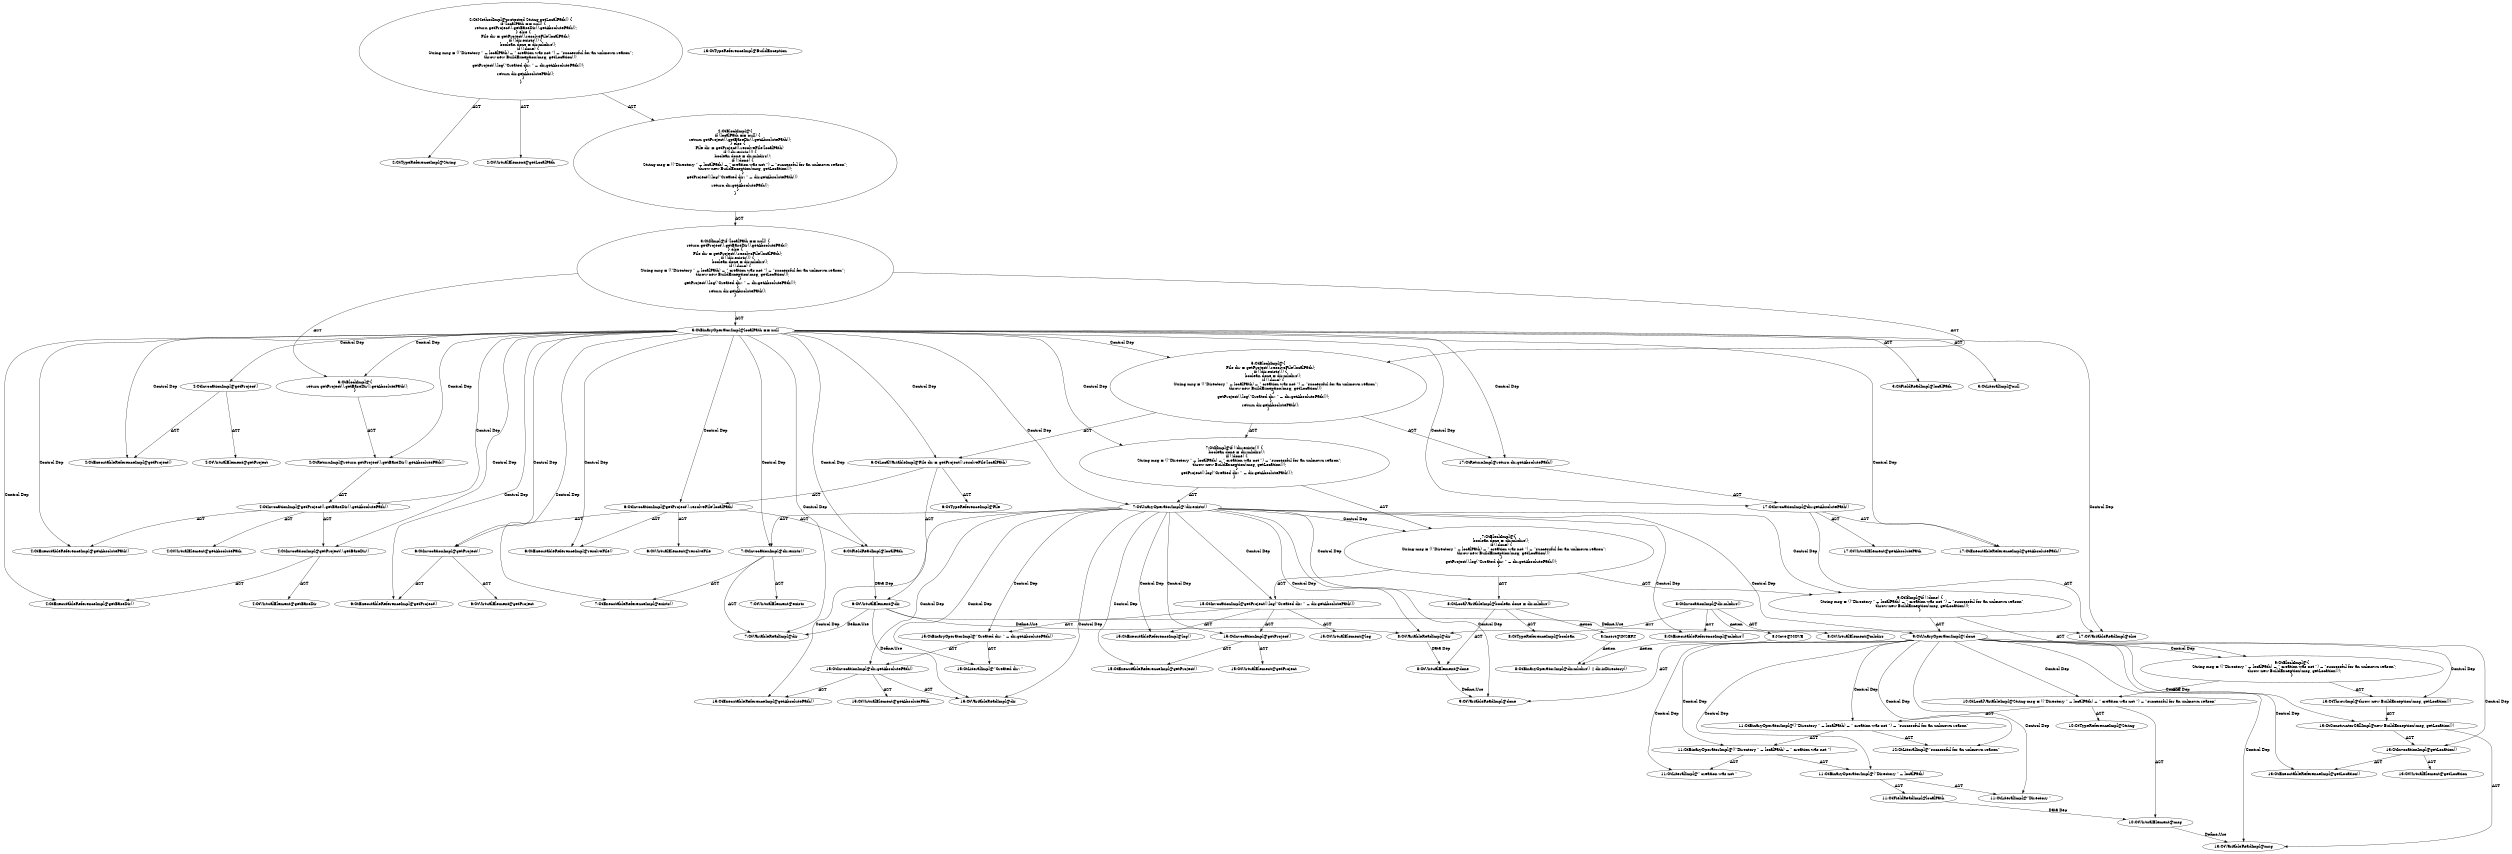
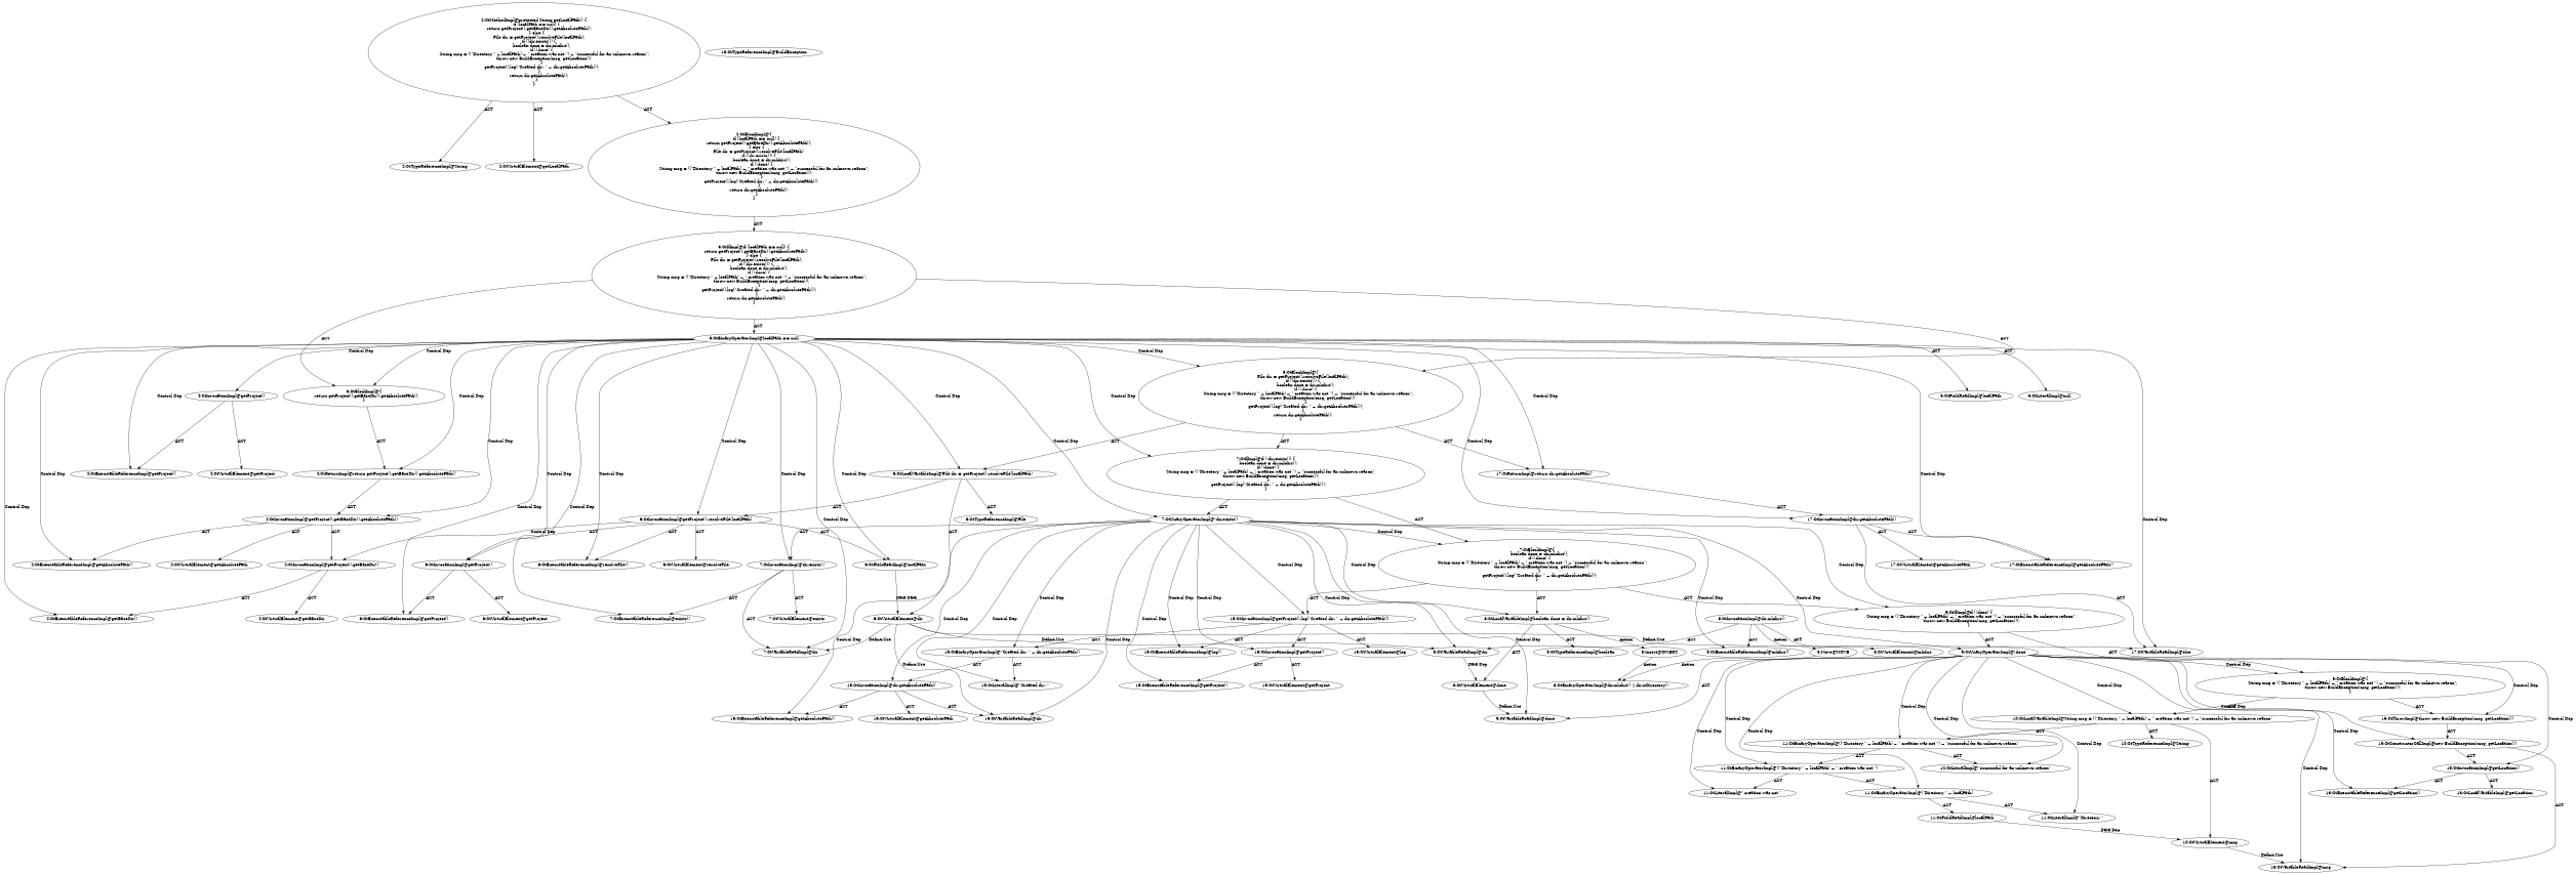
  digraph {
    node [shape=ellipse]
    n1 [label="2:CtTypeReferenceImpl@String"]
    n2 [label="2:CtVirtualElement@getLocalPath"]
    n3 [label="3:CtFieldReadImpl@localPath"]
    n4 [label="3:CtLiteralImpl@null"]
    n5 [label="3:CtBinaryOperatorImpl@localPath == null"]
    n6 [label="4:CtExecutableReferenceImpl@getAbsolutePath()"]
    n7 [label="4:CtExecutableReferenceImpl@getBaseDir()"]
    n8 [label="4:CtExecutableReferenceImpl@getProject()"]
    n9 [label="4:CtInvocationImpl@getProject()"]
    n10 [label="4:CtInvocationImpl@getProject().getBaseDir()"]
    n11 [label="4:CtInvocationImpl@getProject().getBaseDir().getAbsolutePath()"]
    n12 [label="4:CtReturnImpl@return getProject().getBaseDir().getAbsolutePath()"]
    n13 [label="3:CtBlockImpl@\{\n    return getProject().getBaseDir().getAbsolutePath();\n\}"]
    n14 [label="6:CtExecutableReferenceImpl@resolveFile()"]
    n15 [label="6:CtExecutableReferenceImpl@getProject()"]
    n16 [label="6:CtInvocationImpl@getProject()"]
    n17 [label="6:CtFieldReadImpl@localPath"]
    n18 [label="6:CtInvocationImpl@getProject().resolveFile(localPath)"]
    n19 [label="6:CtLocalVariableImpl@File dir = getProject().resolveFile(localPath)"]
    n20 [label="7:CtExecutableReferenceImpl@exists()"]
    n21 [label="7:CtVariableReadImpl@dir"]
    n22 [label="7:CtInvocationImpl@dir.exists()"]
    n23 [label="7:CtUnaryOperatorImpl@!dir.exists()"]
    n24 [label="7:CtIfImpl@if (!dir.exists()) \{\n    boolean done = dir.mkdirs();\n    if (!done) \{\n        String msg = ((\"Directory \" + localPath) + \" creation was not \") + \"successful for an unknown reason\";\n        throw new BuildException(msg, getLocation());\n    \}\n    getProject().log(\"Created dir: \" + dir.getAbsolutePath());\n\}"]
    n25 [label="17:CtExecutableReferenceImpl@getAbsolutePath()"]
    n26 [label="17:CtVariableReadImpl@else"]
    n27 [label="17:CtInvocationImpl@dir.getAbsolutePath()"]
    n28 [label="17:CtReturnImpl@return dir.getAbsolutePath()"]
    n29 [label="5:CtBlockImpl@\{\n    File dir = getProject().resolveFile(localPath);\n    if (!dir.exists()) \{\n        boolean done = dir.mkdirs();\n        if (!done) \{\n            String msg = ((\"Directory \" + localPath) + \" creation was not \") + \"successful for an unknown reason\";\n            throw new BuildException(msg, getLocation());\n        \}\n        getProject().log(\"Created dir: \" + dir.getAbsolutePath());\n    \}\n    return dir.getAbsolutePath();\n\}"]
    n30 [label="4:CtVirtualElement@getProject"]
    n31 [label="4:CtVirtualElement@getBaseDir"]
    n32 [label="4:CtVirtualElement@getAbsolutePath"]
    n33 [label="6:CtVirtualElement@getProject"]
    n34 [label="6:CtVirtualElement@dir"]
    n35 [label="6:CtVirtualElement@resolveFile"]
    n36 [label="6:CtTypeReferenceImpl@File"]
    n37 [label="7:CtVirtualElement@exists"]
    n38 [label="8:CtVariableReadImpl@dir"]
    n39 [label="15:CtVariableReadImpl@dir"]
    n40 [label="8:CtExecutableReferenceImpl@mkdirs()"]
    n41 [label="8:CtLocalVariableImpl@boolean done = dir.mkdirs()"]
    n42 [label="9:CtVariableReadImpl@done"]
    n43 [label="9:CtUnaryOperatorImpl@!done"]
    n44 [label="9:CtIfImpl@if (!done) \{\n    String msg = ((\"Directory \" + localPath) + \" creation was not \") + \"successful for an unknown reason\";\n    throw new BuildException(msg, getLocation());\n\}"]
    n45 [label="15:CtExecutableReferenceImpl@log()"]
    n46 [label="15:CtExecutableReferenceImpl@getProject()"]
    n47 [label="15:CtInvocationImpl@getProject()"]
    n48 [label="15:CtLiteralImpl@\"Created dir: \""]
    n49 [label="15:CtExecutableReferenceImpl@getAbsolutePath()"]
    n50 [label="15:CtInvocationImpl@dir.getAbsolutePath()"]
    n51 [label="15:CtBinaryOperatorImpl@\"Created dir: \" + dir.getAbsolutePath()"]
    n52 [label="15:CtInvocationImpl@getProject().log(\"Created dir: \" + dir.getAbsolutePath())"]
    n53 [label="7:CtBlockImpl@\{\n    boolean done = dir.mkdirs();\n    if (!done) \{\n        String msg = ((\"Directory \" + localPath) + \" creation was not \") + \"successful for an unknown reason\";\n        throw new BuildException(msg, getLocation());\n    \}\n    getProject().log(\"Created dir: \" + dir.getAbsolutePath());\n\}"]
    n54 [label="17:CtVirtualElement@getAbsolutePath"]
    n55 [label="8:CtVirtualElement@done"]
    n56 [label="8:CtInvocationImpl@dir.mkdirs()"]
    n57 [label="8:CtVirtualElement@mkdirs"]
    n58 [label="8:Move@MOVE"]
    n59 [label="8:CtTypeReferenceImpl@boolean"]
    n60 [label="8:Insert@INSERT"]
    n61 [label="11:CtLiteralImpl@\"Directory \""]
    n62 [label="11:CtBinaryOperatorImpl@(\"Directory \" + localPath)"]
    n63 [label="11:CtLiteralImpl@\" creation was not \""]
    n64 [label="11:CtBinaryOperatorImpl@((\"Directory \" + localPath) + \" creation was not \")"]
    n65 [label="12:CtLiteralImpl@\"successful for an unknown reason\""]
    n66 [label="11:CtBinaryOperatorImpl@((\"Directory \" + localPath) + \" creation was not \") + \"successful for an unknown reason\""]
    n67 [label="10:CtLocalVariableImpl@String msg = ((\"Directory \" + localPath) + \" creation was not \") + \"successful for an unknown reason\""]
    n68 [label="13:CtVariableReadImpl@msg"]
    n69 [label="13:CtExecutableReferenceImpl@getLocation()"]
    n70 [label="13:CtInvocationImpl@getLocation()"]
    n71 [label="13:CtConstructorCallImpl@new BuildException(msg, getLocation())"]
    n72 [label="13:CtThrowImpl@throw new BuildException(msg, getLocation())"]
    n73 [label="9:CtBlockImpl@\{\n    String msg = ((\"Directory \" + localPath) + \" creation was not \") + \"successful for an unknown reason\";\n    throw new BuildException(msg, getLocation());\n\}"]
    n74 [label="15:CtVirtualElement@getProject"]
    n75 [label="15:CtVirtualElement@getAbsolutePath"]
    n76 [label="15:CtVirtualElement@log"]
    n77 [label="8:CtBinaryOperatorImpl@dir.mkdirs() || dir.isDirectory()"]
    n78 [label="11:CtFieldReadImpl@localPath"]
    n79 [label="10:CtVirtualElement@msg"]
    n80 [label="10:CtTypeReferenceImpl@String"]
-   n81 [label="13:CtVirtualElement@getLocation"]
+   n81 [label="13:CtLocalVariableImpl@getLocation"]
    n82 [label="13:CtTypeReferenceImpl@BuildException"]
    n83 [label="3:CtIfImpl@if (localPath == null) \{\n    return getProject().getBaseDir().getAbsolutePath();\n\} else \{\n    File dir = getProject().resolveFile(localPath);\n    if (!dir.exists()) \{\n        boolean done = dir.mkdirs();\n        if (!done) \{\n            String msg = ((\"Directory \" + localPath) + \" creation was not \") + \"successful for an unknown reason\";\n            throw new BuildException(msg, getLocation());\n        \}\n        getProject().log(\"Created dir: \" + dir.getAbsolutePath());\n    \}\n    return dir.getAbsolutePath();\n\}"]
    n84 [label="2:CtBlockImpl@\{\n    if (localPath == null) \{\n        return getProject().getBaseDir().getAbsolutePath();\n    \} else \{\n        File dir = getProject().resolveFile(localPath);\n        if (!dir.exists()) \{\n            boolean done = dir.mkdirs();\n            if (!done) \{\n                String msg = ((\"Directory \" + localPath) + \" creation was not \") + \"successful for an unknown reason\";\n                throw new BuildException(msg, getLocation());\n            \}\n            getProject().log(\"Created dir: \" + dir.getAbsolutePath());\n        \}\n        return dir.getAbsolutePath();\n    \}\n\}"]
    n85 [label="2:CtMethodImpl@protected String getLocalPath() \{\n    if (localPath == null) \{\n        return getProject().getBaseDir().getAbsolutePath();\n    \} else \{\n        File dir = getProject().resolveFile(localPath);\n        if (!dir.exists()) \{\n            boolean done = dir.mkdirs();\n            if (!done) \{\n                String msg = ((\"Directory \" + localPath) + \" creation was not \") + \"successful for an unknown reason\";\n                throw new BuildException(msg, getLocation());\n            \}\n            getProject().log(\"Created dir: \" + dir.getAbsolutePath());\n        \}\n        return dir.getAbsolutePath();\n    \}\n\}"]
    n5 -> n3 [label=AST]
    n5 -> n4 [label=AST]
    n5 -> n6 [label="Control Dep"]
    n5 -> n7 [label="Control Dep"]
    n5 -> n8 [label="Control Dep"]
    n5 -> n9 [label="Control Dep"]
-   n5 -> n10 [label="Control Dep"]
+   n18 -> n10 [label="Control Dep"]
    n5 -> n11 [label="Control Dep"]
    n5 -> n12 [label="Control Dep"]
    n5 -> n13 [label="Control Dep"]
    n5 -> n14 [label="Control Dep"]
    n5 -> n15 [label="Control Dep"]
    n5 -> n16 [label="Control Dep"]
    n5 -> n17 [label="Control Dep"]
    n5 -> n18 [label="Control Dep"]
    n5 -> n19 [label="Control Dep"]
    n5 -> n20 [label="Control Dep"]
    n5 -> n21 [label="Control Dep"]
    n5 -> n22 [label="Control Dep"]
    n5 -> n23 [label="Control Dep"]
    n5 -> n24 [label="Control Dep"]
    n5 -> n25 [label="Control Dep"]
    n5 -> n26 [label="Control Dep"]
    n5 -> n27 [label="Control Dep"]
    n5 -> n28 [label="Control Dep"]
    n5 -> n29 [label="Control Dep"]
    n9 -> n8 [label=AST]
    n9 -> n30 [label=AST]
    n10 -> n7 [label=AST]
    n10 -> n31 [label=AST]
    n11 -> n6 [label=AST]
    n11 -> n10 [label=AST]
    n11 -> n32 [label=AST]
    n12 -> n11 [label=AST]
    n13 -> n12 [label=AST]
    n16 -> n15 [label=AST]
    n16 -> n33 [label=AST]
-   n17 -> n34 [label="Data Dep"]
+   n17 -> n34 [label="Data Data"]
    n18 -> n14 [label=AST]
    n18 -> n16 [label=AST]
    n18 -> n17 [label=AST]
    n18 -> n35 [label=AST]
    n19 -> n18 [label=AST]
    n19 -> n34 [label=AST]
    n19 -> n36 [label=AST]
    n22 -> n20 [label=AST]
    n22 -> n21 [label=AST]
    n22 -> n37 [label=AST]
    n23 -> n22 [label=AST]
    n23 -> n38 [label="Control Dep"]
    n23 -> n39 [label="Control Dep"]
    n23 -> n40 [label="Control Dep"]
    n23 -> n41 [label="Control Dep"]
    n23 -> n42 [label="Control Dep"]
    n23 -> n43 [label="Control Dep"]
    n23 -> n44 [label="Control Dep"]
    n23 -> n45 [label="Control Dep"]
    n23 -> n46 [label="Control Dep"]
    n23 -> n47 [label="Control Dep"]
    n23 -> n48 [label="Control Dep"]
    n23 -> n49 [label="Control Dep"]
    n23 -> n50 [label="Control Dep"]
    n23 -> n51 [label="Control Dep"]
    n23 -> n52 [label="Control Dep"]
    n23 -> n53 [label="Control Dep"]
    n24 -> n23 [label=AST]
    n24 -> n53 [label=AST]
    n27 -> n25 [label=AST]
    n27 -> n26 [label=AST]
    n27 -> n54 [label=AST]
    n28 -> n27 [label=AST]
    n29 -> n19 [label=AST]
    n29 -> n24 [label=AST]
    n29 -> n28 [label=AST]
    n34 -> n21 [label="Define-Use"]
    n34 -> n26 [label="Define-Use"]
    n34 -> n38 [label="Define-Use"]
    n34 -> n39 [label="Define-Use"]
    n38 -> n55 [label="Data Dep"]
    n41 -> n55 [label=AST]
    n41 -> n59 [label=AST]
    n41 -> n60 [label=Action]
    n43 -> n42 [label=AST]
    n43 -> n61 [label="Control Dep"]
    n43 -> n62 [label="Control Dep"]
    n43 -> n63 [label="Control Dep"]
    n43 -> n64 [label="Control Dep"]
    n43 -> n65 [label="Control Dep"]
    n43 -> n66 [label="Control Dep"]
    n43 -> n67 [label="Control Dep"]
    n43 -> n68 [label="Control Dep"]
    n43 -> n69 [label="Control Dep"]
    n43 -> n70 [label="Control Dep"]
    n43 -> n71 [label="Control Dep"]
    n43 -> n72 [label="Control Dep"]
    n43 -> n73 [label="Control Dep"]
    n44 -> n43 [label=AST]
    n44 -> n73 [label=AST]
    n47 -> n46 [label=AST]
    n47 -> n74 [label=AST]
    n50 -> n39 [label=AST]
    n50 -> n49 [label=AST]
    n50 -> n75 [label=AST]
    n51 -> n48 [label=AST]
    n51 -> n50 [label=AST]
    n52 -> n45 [label=AST]
    n52 -> n47 [label=AST]
    n52 -> n51 [label=AST]
    n52 -> n76 [label=AST]
    n53 -> n41 [label=AST]
    n53 -> n44 [label=AST]
    n53 -> n52 [label=AST]
    n55 -> n42 [label="Define-Use"]
    n56 -> n38 [label=AST]
    n56 -> n40 [label=AST]
    n56 -> n57 [label=AST]
    n56 -> n58 [label=Action]
    n58 -> n77 [label=Action]
    n60 -> n77 [label=Action]
    n62 -> n61 [label=AST]
    n62 -> n78 [label=AST]
    n64 -> n62 [label=AST]
    n64 -> n63 [label=AST]
    n66 -> n64 [label=AST]
    n66 -> n65 [label=AST]
    n67 -> n66 [label=AST]
    n67 -> n79 [label=AST]
    n67 -> n80 [label=AST]
    n70 -> n69 [label=AST]
    n70 -> n81 [label=AST]
    n71 -> n68 [label=AST]
    n71 -> n70 [label=AST]
    n72 -> n71 [label=AST]
    n73 -> n67 [label=AST]
    n73 -> n72 [label=AST]
    n78 -> n79 [label="Data Dep"]
    n79 -> n68 [label="Define-Use"]
    n83 -> n5 [label=AST]
    n83 -> n13 [label=AST]
    n83 -> n29 [label=AST]
    n84 -> n83 [label=AST]
    n85 -> n1 [label=AST]
    n85 -> n2 [label=AST]
    n85 -> n84 [label=AST]
  }
